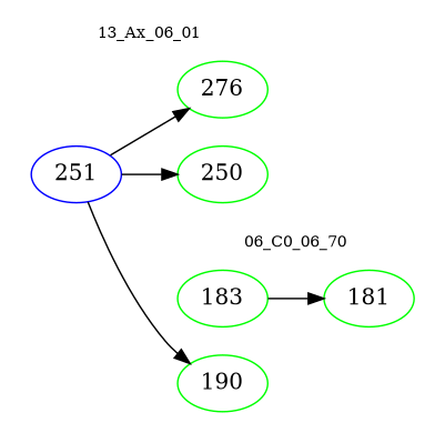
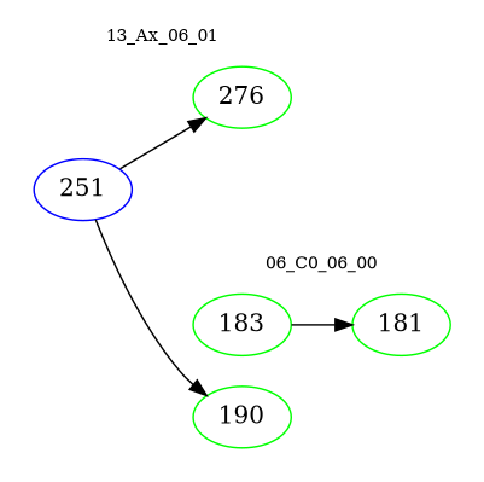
  digraph {
    rankdir=LR
    node [color=green]
    edge [color=black]
    n1 [color=blue label=251]
-   n2 [label=250]
    n3 [label=276]
    n4 [label=183]
    n5 [label=181]
    n6 [label=190]
    subgraph cluster_1 {
      color=white
      fontsize=10
      label="13_Ax_06_01"
      n1
-     n2
      n3
    }
    subgraph cluster_2 {
      color=white
      fontsize=10
-     label="06_C0_06_70"
+     label="06_C0_06_00"
      n4
      n5
      n6
    }
-   n1 -> n2
    n1 -> n3
    n1 -> n6
    n4 -> n5
  }
